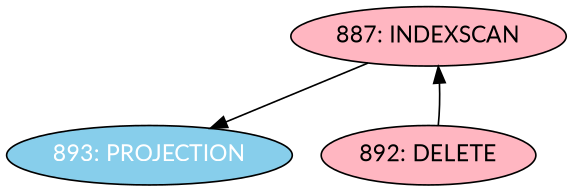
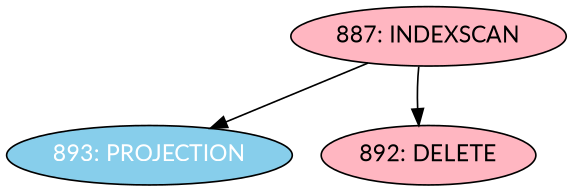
  digraph {
    fontname=Lato
    node [style=filled fillcolor=lightpink fontname=Lato]
    edge [fontname=Lato]
    n1 [label="887: INDEXSCAN"]
    n2 [fillcolor=skyblue fontcolor=white label="893: PROJECTION"]
    n3 [label="892: DELETE"]
    n1 -> n2
-   n3 -> n1
+   n1 -> n3
  }
